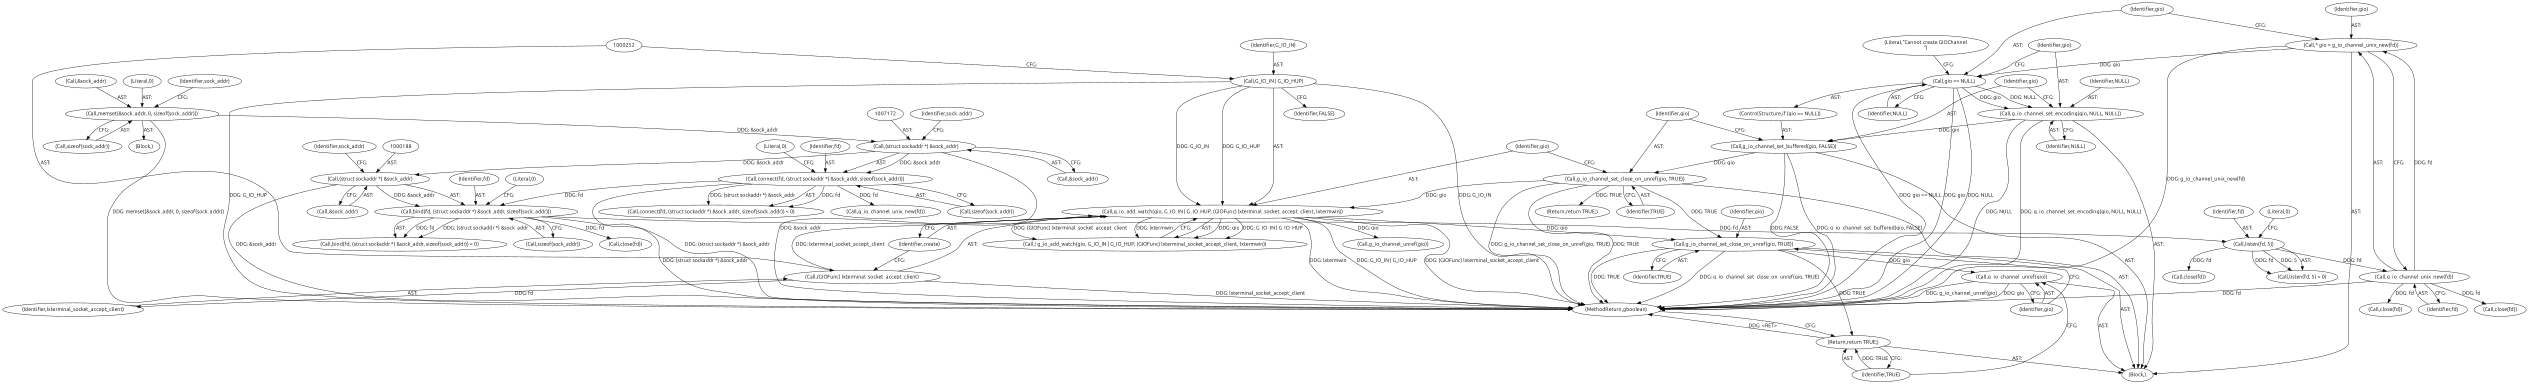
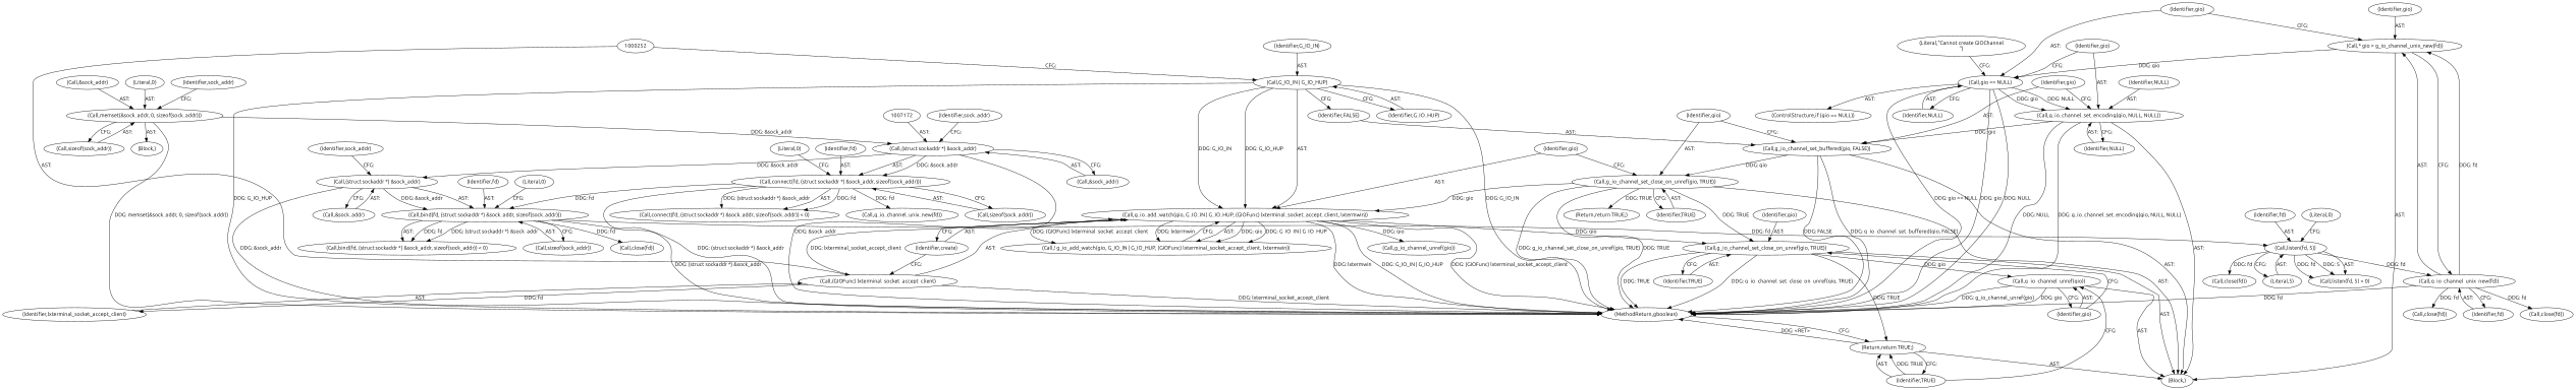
  digraph {
    fontname=Ubuntu
    node [fontname=Ubuntu]
    edge [fontname=Ubuntu]
    n1 [label="(Call,g_io_channel_set_close_on_unref(gio, TRUE))"]
    n2 [label="(Call,g_io_channel_unref(gio))"]
    n3 [label="(Return,return TRUE;)"]
    n4 [label="(Block,)"]
    n5 [label="(Identifier,TRUE)"]
    n6 [label="(MethodReturn,gboolean)"]
    n7 [label="(Identifier,gio)"]
    n8 [label="(Identifier,TRUE)"]
    n9 [label="(Call,g_io_add_watch(gio, G_IO_IN | G_IO_HUP, (GIOFunc) lxterminal_socket_accept_client, lxtermwin))"]
    n10 [label="(Call,! g_io_add_watch(gio, G_IO_IN | G_IO_HUP, (GIOFunc) lxterminal_socket_accept_client, lxtermwin))"]
    n11 [label="(Call,g_io_channel_unref(gio))"]
    n12 [label="(Identifier,create)"]
    n13 [label="(Call,(GIOFunc) lxterminal_socket_accept_client)"]
    n14 [label="(Call,g_io_channel_set_close_on_unref(gio, TRUE))"]
    n15 [label="(Identifier,TRUE)"]
    n16 [label="(Return,return TRUE;)"]
    n17 [label="(Call,g_io_channel_set_buffered(gio, FALSE))"]
    n18 [label="(Identifier,FALSE)"]
    n19 [label="(Call,g_io_channel_set_encoding(gio, NULL, NULL))"]
    n20 [label="(Identifier,NULL)"]
    n21 [label="(Call,gio == NULL)"]
    n22 [label="(ControlStructure,if (gio == NULL))"]
    n23 [label="(Identifier,NULL)"]
    n24 [label="(Call,* gio = g_io_channel_unix_new(fd))"]
    n25 [label="(Call,g_io_channel_unix_new(fd))"]
    n26 [label="(Call,close(fd))"]
    n27 [label="(Identifier,fd)"]
    n28 [label="(Call,close(fd))"]
    n29 [label="(Call,listen(fd, 5))"]
    n30 [label="(Call,listen(fd, 5) < 0)"]
    n31 [label="(Call,close(fd))"]
+   n32 [label="(Literal,5)"]
    n33 [label="(Call,bind(fd, (struct sockaddr *) &sock_addr, sizeof(sock_addr)))"]
    n34 [label="(Call,sizeof(sock_addr))"]
    n35 [label="(Call,bind(fd, (struct sockaddr *) &sock_addr, sizeof(sock_addr)) < 0)"]
    n36 [label="(Call,close(fd))"]
    n37 [label="(Call,connect(fd, (struct sockaddr *) &sock_addr, sizeof(sock_addr)))"]
    n38 [label="(Call,g_io_channel_unix_new(fd))"]
    n39 [label="(Call,sizeof(sock_addr))"]
    n40 [label="(Call,connect(fd, (struct sockaddr *) &sock_addr, sizeof(sock_addr)) < 0)"]
    n41 [label="(Call,(struct sockaddr *) &sock_addr)"]
    n42 [label="(Call,(struct sockaddr *) &sock_addr)"]
    n43 [label="(Call,&sock_addr)"]
    n44 [label="(Call,&sock_addr)"]
    n45 [label="(Call,memset(&sock_addr, 0, sizeof(sock_addr)))"]
    n46 [label="(Block,)"]
    n47 [label="(Call,sizeof(sock_addr))"]
    n48 [label="(Call,G_IO_IN | G_IO_HUP)"]
+   n49 [label="(Identifier,G_IO_HUP)"]
    n50 [label="(Identifier,lxterminal_socket_accept_client)"]
    n51 [label="(Identifier,gio)"]
    n52 [label="(Identifier,gio)"]
    n53 [label="(Identifier,gio)"]
    n54 [label="(Identifier,fd)"]
    n55 [label="(Literal,0)"]
    n56 [label="(Identifier,G_IO_IN)"]
    n57 [label="(Identifier,gio)"]
    n58 [label="(Identifier,fd)"]
    n59 [label="(Call,&sock_addr)"]
    n60 [label="(Literal,\"Cannot create GIOChannel\n\")"]
    n61 [label="(Identifier,gio)"]
    n62 [label="(Identifier,gio)"]
    n63 [label="(Literal,0)"]
    n64 [label="(Identifier,sock_addr)"]
    n65 [label="(Identifier,sock_addr)"]
    n66 [label="(Identifier,sock_addr)"]
    n67 [label="(Identifier,fd)"]
    n68 [label="(Literal,0)"]
    n69 [label="(Identifier,NULL)"]
    n70 [label="(Literal,0)"]
    n71 [label="(Identifier,gio)"]
    n72 [label=1007172]
-   1000188
    1000252
    n1 -> n2 [label="DDG: gio"]
    n1 -> n3 [label="DDG: TRUE"]
    n1 -> n4 [label="AST: "]
    n1 -> n5 [label="CFG: "]
    n1 -> n6 [label="DDG: g_io_channel_set_close_on_unref(gio, TRUE)"]
    n1 -> n6 [label="DDG: TRUE"]
    n2 -> n4 [label="AST: "]
    n2 -> n6 [label="DDG: g_io_channel_unref(gio)"]
    n2 -> n6 [label="DDG: gio"]
    n2 -> n7 [label="CFG: "]
    n3 -> n4 [label="AST: "]
    n3 -> n6 [label="DDG: <RET>"]
    n3 -> n8 [label="CFG: "]
    n5 -> n1 [label="AST: "]
    n6 -> n3 [label="CFG: "]
    n7 -> n1 [label="CFG: "]
    n7 -> n2 [label="AST: "]
    n8 -> n2 [label="CFG: "]
    n8 -> n3 [label="AST: "]
    n8 -> n3 [label="DDG: TRUE"]
    n9 -> n1 [label="DDG: gio"]
    n9 -> n6 [label="DDG: G_IO_IN | G_IO_HUP"]
    n9 -> n6 [label="DDG: (GIOFunc) lxterminal_socket_accept_client"]
    n9 -> n6 [label="DDG: lxtermwin"]
    n9 -> n10 [label="AST: "]
    n9 -> n10 [label="DDG: gio"]
    n9 -> n10 [label="DDG: G_IO_IN | G_IO_HUP"]
    n9 -> n10 [label="DDG: (GIOFunc) lxterminal_socket_accept_client"]
    n9 -> n10 [label="DDG: lxtermwin"]
    n9 -> n11 [label="DDG: gio"]
    n9 -> n12 [label="CFG: "]
    n10 -> n9 [label="CFG: "]
    n12 -> n9 [label="AST: "]
    n12 -> n13 [label="CFG: "]
    n13 -> n6 [label="DDG: lxterminal_socket_accept_client"]
    n13 -> n9 [label="AST: "]
    n13 -> n9 [label="DDG: lxterminal_socket_accept_client"]
    n13 -> n50 [label="DDG: fd"]
    n14 -> n1 [label="DDG: TRUE"]
    n14 -> n4 [label="AST: "]
    n14 -> n6 [label="DDG: g_io_channel_set_close_on_unref(gio, TRUE)"]
    n14 -> n6 [label="DDG: TRUE"]
    n14 -> n9 [label="DDG: gio"]
    n14 -> n15 [label="CFG: "]
    n14 -> n16 [label="DDG: TRUE"]
    n15 -> n14 [label="AST: "]
    n17 -> n4 [label="AST: "]
    n17 -> n6 [label="DDG: FALSE"]
    n17 -> n6 [label="DDG: g_io_channel_set_buffered(gio, FALSE)"]
    n17 -> n14 [label="DDG: gio"]
-   n22 -> n17 [label="AST: "]
+   n18 -> n17 [label="AST: "]
    n19 -> n4 [label="AST: "]
    n19 -> n6 [label="DDG: NULL"]
    n19 -> n6 [label="DDG: g_io_channel_set_encoding(gio, NULL, NULL)"]
    n19 -> n17 [label="DDG: gio"]
    n19 -> n20 [label="CFG: "]
    n20 -> n19 [label="AST: "]
    n21 -> n6 [label="DDG: gio"]
    n21 -> n6 [label="DDG: NULL"]
    n21 -> n6 [label="DDG: gio == NULL"]
    n21 -> n19 [label="DDG: gio"]
    n21 -> n19 [label="DDG: NULL"]
    n21 -> n22 [label="AST: "]
    n21 -> n23 [label="CFG: "]
    n23 -> n21 [label="AST: "]
    n24 -> n4 [label="AST: "]
-   n24 -> n6 [label="DDG: g_io_channel_unix_new(fd)"]
    n24 -> n21 [label="DDG: gio"]
    n24 -> n25 [label="CFG: "]
    n25 -> n6 [label="DDG: fd"]
    n25 -> n24 [label="AST: "]
    n25 -> n24 [label="DDG: fd"]
    n25 -> n26 [label="DDG: fd"]
    n25 -> n27 [label="CFG: "]
    n25 -> n28 [label="DDG: fd"]
    n27 -> n25 [label="AST: "]
    n29 -> n25 [label="DDG: fd"]
    n29 -> n30 [label="AST: "]
    n29 -> n30 [label="DDG: fd"]
    n29 -> n30 [label="DDG: 5"]
    n29 -> n31 [label="DDG: fd"]
+   n29 -> n32 [label="CFG: "]
+   n32 -> n29 [label="AST: "]
    n33 -> n6 [label="DDG: (struct sockaddr *) &sock_addr"]
    n33 -> n29 [label="DDG: fd"]
    n33 -> n34 [label="CFG: "]
    n33 -> n35 [label="AST: "]
    n33 -> n35 [label="DDG: fd"]
    n33 -> n35 [label="DDG: (struct sockaddr *) &sock_addr"]
    n33 -> n36 [label="DDG: fd"]
    n34 -> n33 [label="AST: "]
    n37 -> n6 [label="DDG: (struct sockaddr *) &sock_addr"]
    n37 -> n33 [label="DDG: fd"]
    n37 -> n38 [label="DDG: fd"]
    n37 -> n39 [label="CFG: "]
    n37 -> n40 [label="AST: "]
    n37 -> n40 [label="DDG: fd"]
    n37 -> n40 [label="DDG: (struct sockaddr *) &sock_addr"]
    n39 -> n37 [label="AST: "]
    n41 -> n6 [label="DDG: &sock_addr"]
    n41 -> n37 [label="AST: "]
    n41 -> n37 [label="DDG: &sock_addr"]
    n41 -> n42 [label="DDG: &sock_addr"]
    n41 -> n43 [label="CFG: "]
    n42 -> n6 [label="DDG: &sock_addr"]
    n42 -> n33 [label="AST: "]
    n42 -> n33 [label="DDG: &sock_addr"]
    n42 -> n44 [label="CFG: "]
    n43 -> n41 [label="AST: "]
    n44 -> n42 [label="AST: "]
    n45 -> n6 [label="DDG: memset(&sock_addr, 0, sizeof(sock_addr))"]
    n45 -> n41 [label="DDG: &sock_addr"]
    n45 -> n46 [label="AST: "]
    n45 -> n47 [label="CFG: "]
    n47 -> n45 [label="AST: "]
    n48 -> n6 [label="DDG: G_IO_HUP"]
    n48 -> n6 [label="DDG: G_IO_IN"]
    n48 -> n9 [label="AST: "]
    n48 -> n9 [label="DDG: G_IO_IN"]
    n48 -> n9 [label="DDG: G_IO_HUP"]
    n48 -> n18 [label="CFG: "]
+   n48 -> n49 [label="CFG: "]
+   n49 -> n48 [label="AST: "]
    n50 -> n13 [label="AST: "]
    n51 -> n14 [label="AST: "]
    n51 -> n17 [label="CFG: "]
    n52 -> n24 [label="AST: "]
    n53 -> n9 [label="AST: "]
    n53 -> n14 [label="CFG: "]
    n54 -> n33 [label="AST: "]
    n55 -> n37 [label="CFG: "]
    n56 -> n48 [label="AST: "]
    n57 -> n21 [label="AST: "]
    n57 -> n24 [label="CFG: "]
    n58 -> n29 [label="AST: "]
    n59 -> n45 [label="AST: "]
    n60 -> n21 [label="CFG: "]
    n61 -> n1 [label="AST: "]
    n62 -> n19 [label="AST: "]
    n62 -> n21 [label="CFG: "]
    n63 -> n45 [label="AST: "]
    n64 -> n45 [label="CFG: "]
    n65 -> n41 [label="CFG: "]
    n66 -> n42 [label="CFG: "]
    n67 -> n37 [label="AST: "]
    n68 -> n29 [label="CFG: "]
    n69 -> n19 [label="AST: "]
    n70 -> n33 [label="CFG: "]
    n71 -> n17 [label="AST: "]
    n71 -> n19 [label="CFG: "]
    n72 -> n41 [label="AST: "]
-   1000188 -> n42 [label="AST: "]
    1000252 -> n13 [label="AST: "]
    1000252 -> n48 [label="CFG: "]
  }
